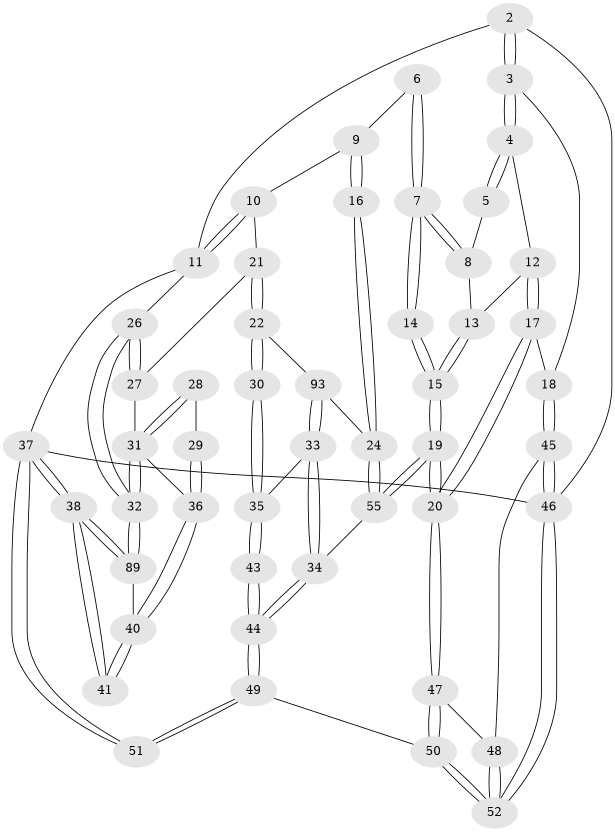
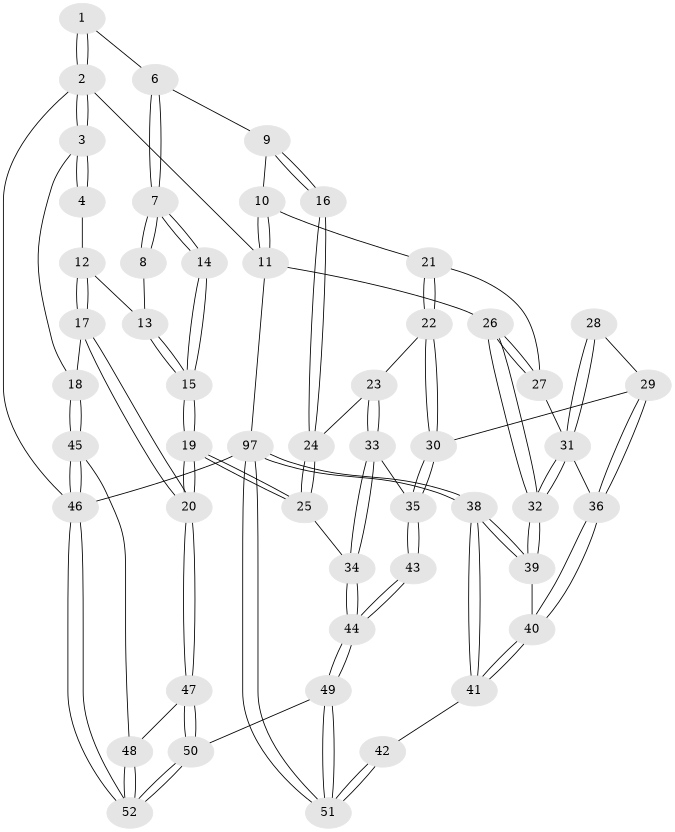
  graph {
    node [color=gray90 style=filled]
+   1
    2
    6
    3
    11
    46
    7
    9
    4
    18
    26
-   37
+   37 [label=97]
    52
-   5
    12
    45
    8
    13
    17
    14
    10
    16
    15
    21
    24
    22
    27
    32
    38
    51
    20
    19
-   25 [label=55]
+   25
    47
    48
    34
    50
-   23 [label=93]
+   23
    30
    31
    33
    35
    44
-   39 [label=89]
+   39
    28
    29
    36
    40
    43
    49
    41
+   42
+   1 -- 2
+   1 -- 2
+   1 -- 6
    2 -- 3
    2 -- 3
    2 -- 11
    2 -- 46
    6 -- 7
    6 -- 7
    6 -- 9
    3 -- 4
    3 -- 4
    3 -- 18
    11 -- 26
    11 -- 37
    46 -- 52
    46 -- 52
    7 -- 8
    7 -- 8
    7 -- 14
    7 -- 14
    9 -- 10
    9 -- 16
    9 -- 16
-   4 -- 5
-   4 -- 5
    4 -- 12
    18 -- 45
    18 -- 45
    26 -- 27
    26 -- 27
    26 -- 32
    26 -- 32
    37 -- 46
    37 -- 38
    37 -- 38
    37 -- 51
    37 -- 51
-   5 -- 8
    12 -- 13
    12 -- 17
    12 -- 17
    45 -- 46
    45 -- 46
    45 -- 48
    8 -- 13
    13 -- 15
    13 -- 15
    17 -- 18
    17 -- 20
    17 -- 20
    14 -- 15
    14 -- 15
    10 -- 11
    10 -- 11
    10 -- 21
    16 -- 24
    16 -- 24
    15 -- 19
    15 -- 19
    21 -- 22
    21 -- 22
    21 -- 27
    24 -- 25
    24 -- 25
    22 -- 23
    22 -- 30
    22 -- 30
    27 -- 31
    32 -- 39
    32 -- 39
    38 -- 39
    38 -- 39
    38 -- 41
    38 -- 41
    20 -- 47
    20 -- 47
    19 -- 20
    19 -- 20
    19 -- 25
    19 -- 25
    25 -- 34
    47 -- 48
    47 -- 50
    47 -- 50
    48 -- 52
    48 -- 52
    34 -- 44
    34 -- 44
    50 -- 52
    50 -- 52
    23 -- 24
    23 -- 33
    23 -- 33
    30 -- 35
    30 -- 35
    31 -- 32
    31 -- 32
    31 -- 36
    33 -- 34
    33 -- 34
    33 -- 35
    35 -- 43
    35 -- 43
    44 -- 49
    44 -- 49
    39 -- 40
    28 -- 31
    28 -- 31
    28 -- 29
+   29 -- 30
    29 -- 36
    29 -- 36
    36 -- 40
    36 -- 40
    40 -- 41
    40 -- 41
    43 -- 44
    43 -- 44
    49 -- 51
    49 -- 51
    49 -- 50
+   41 -- 42
+   42 -- 51
+   42 -- 51
  }
